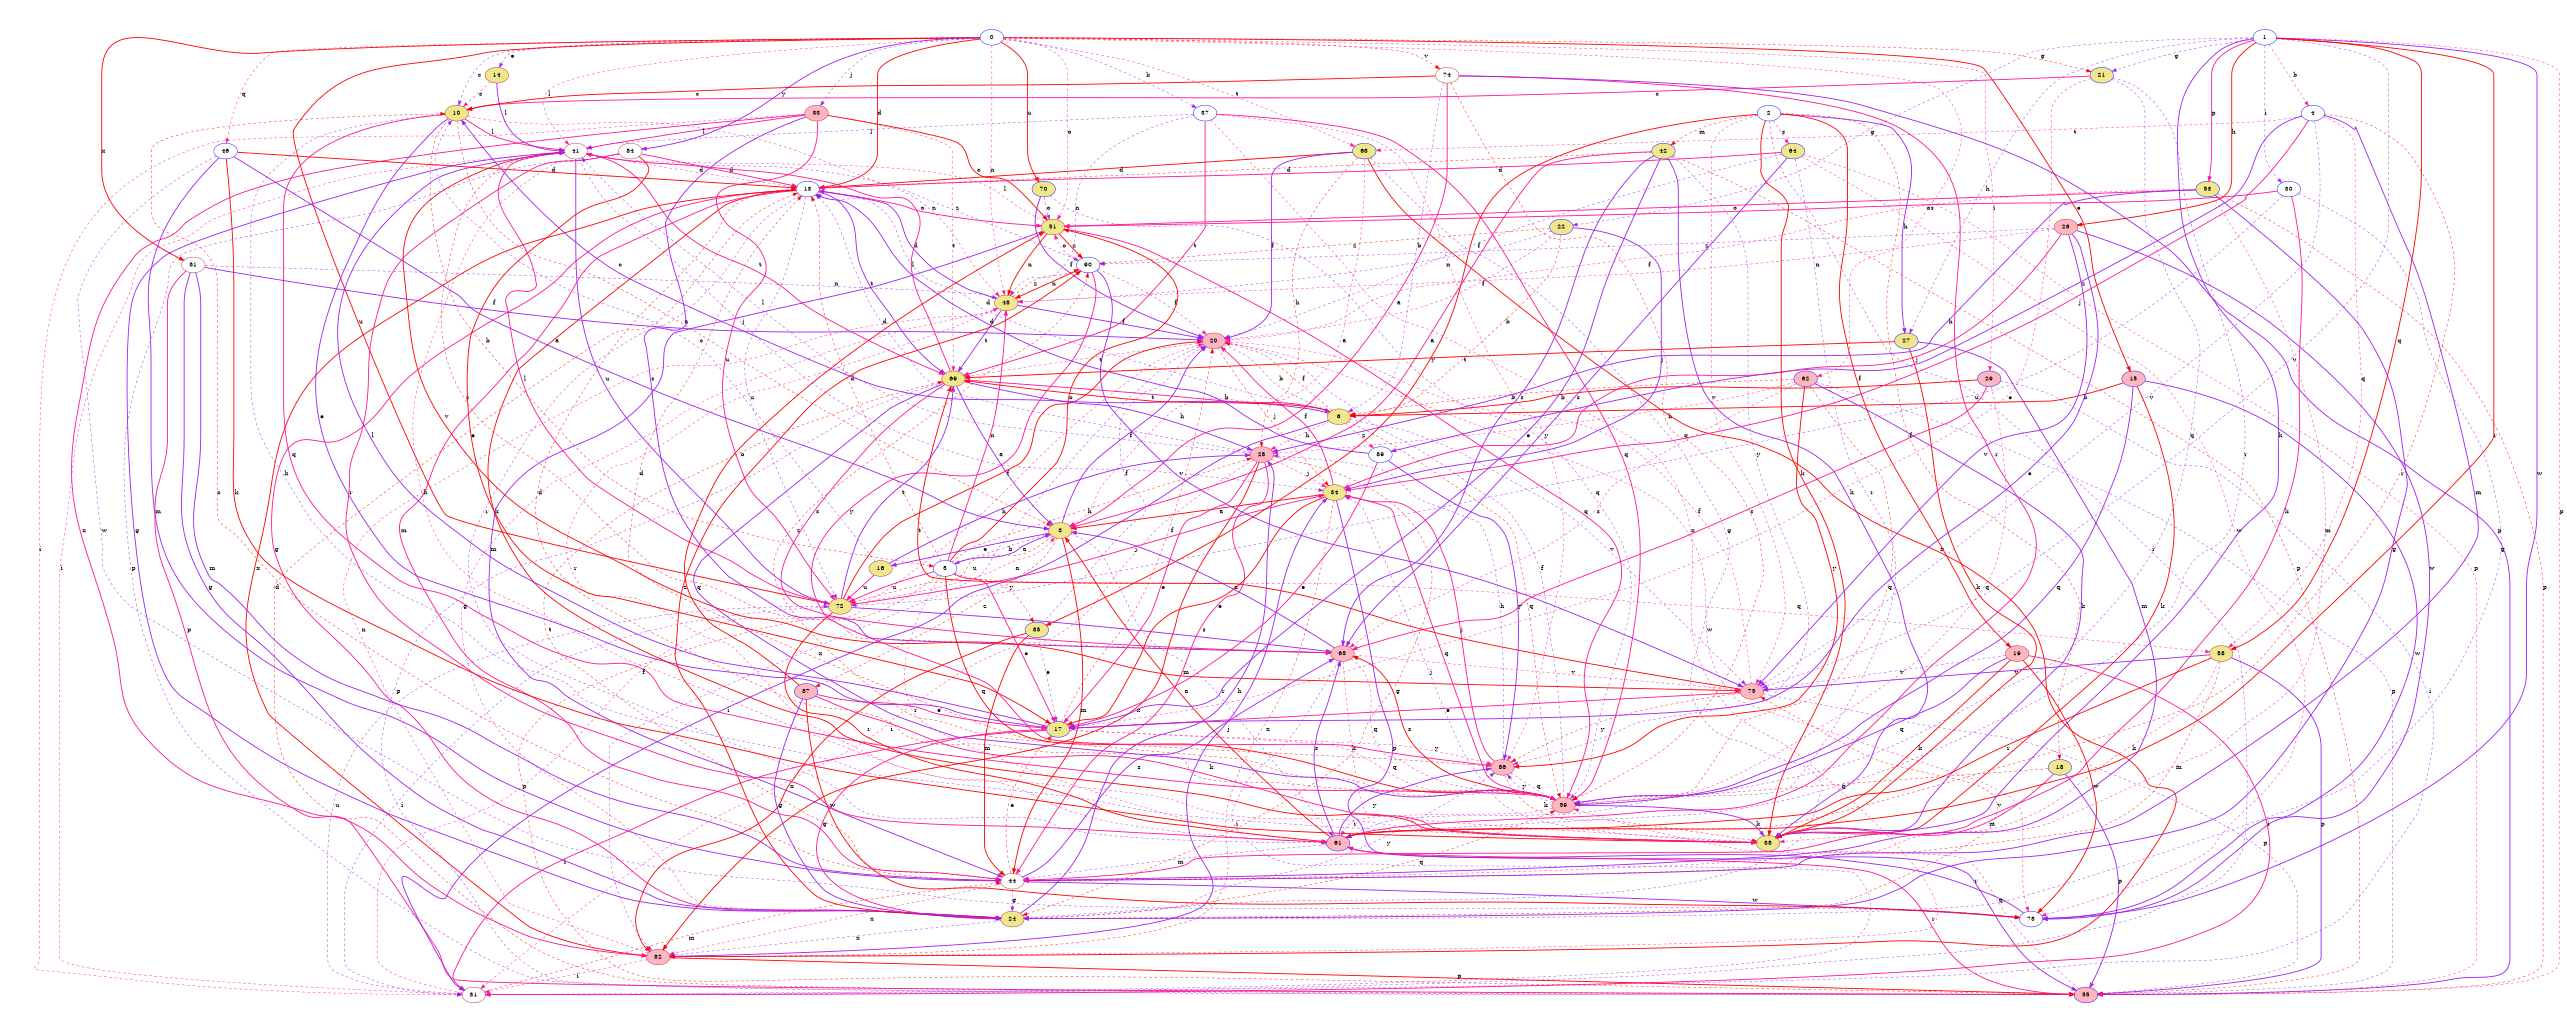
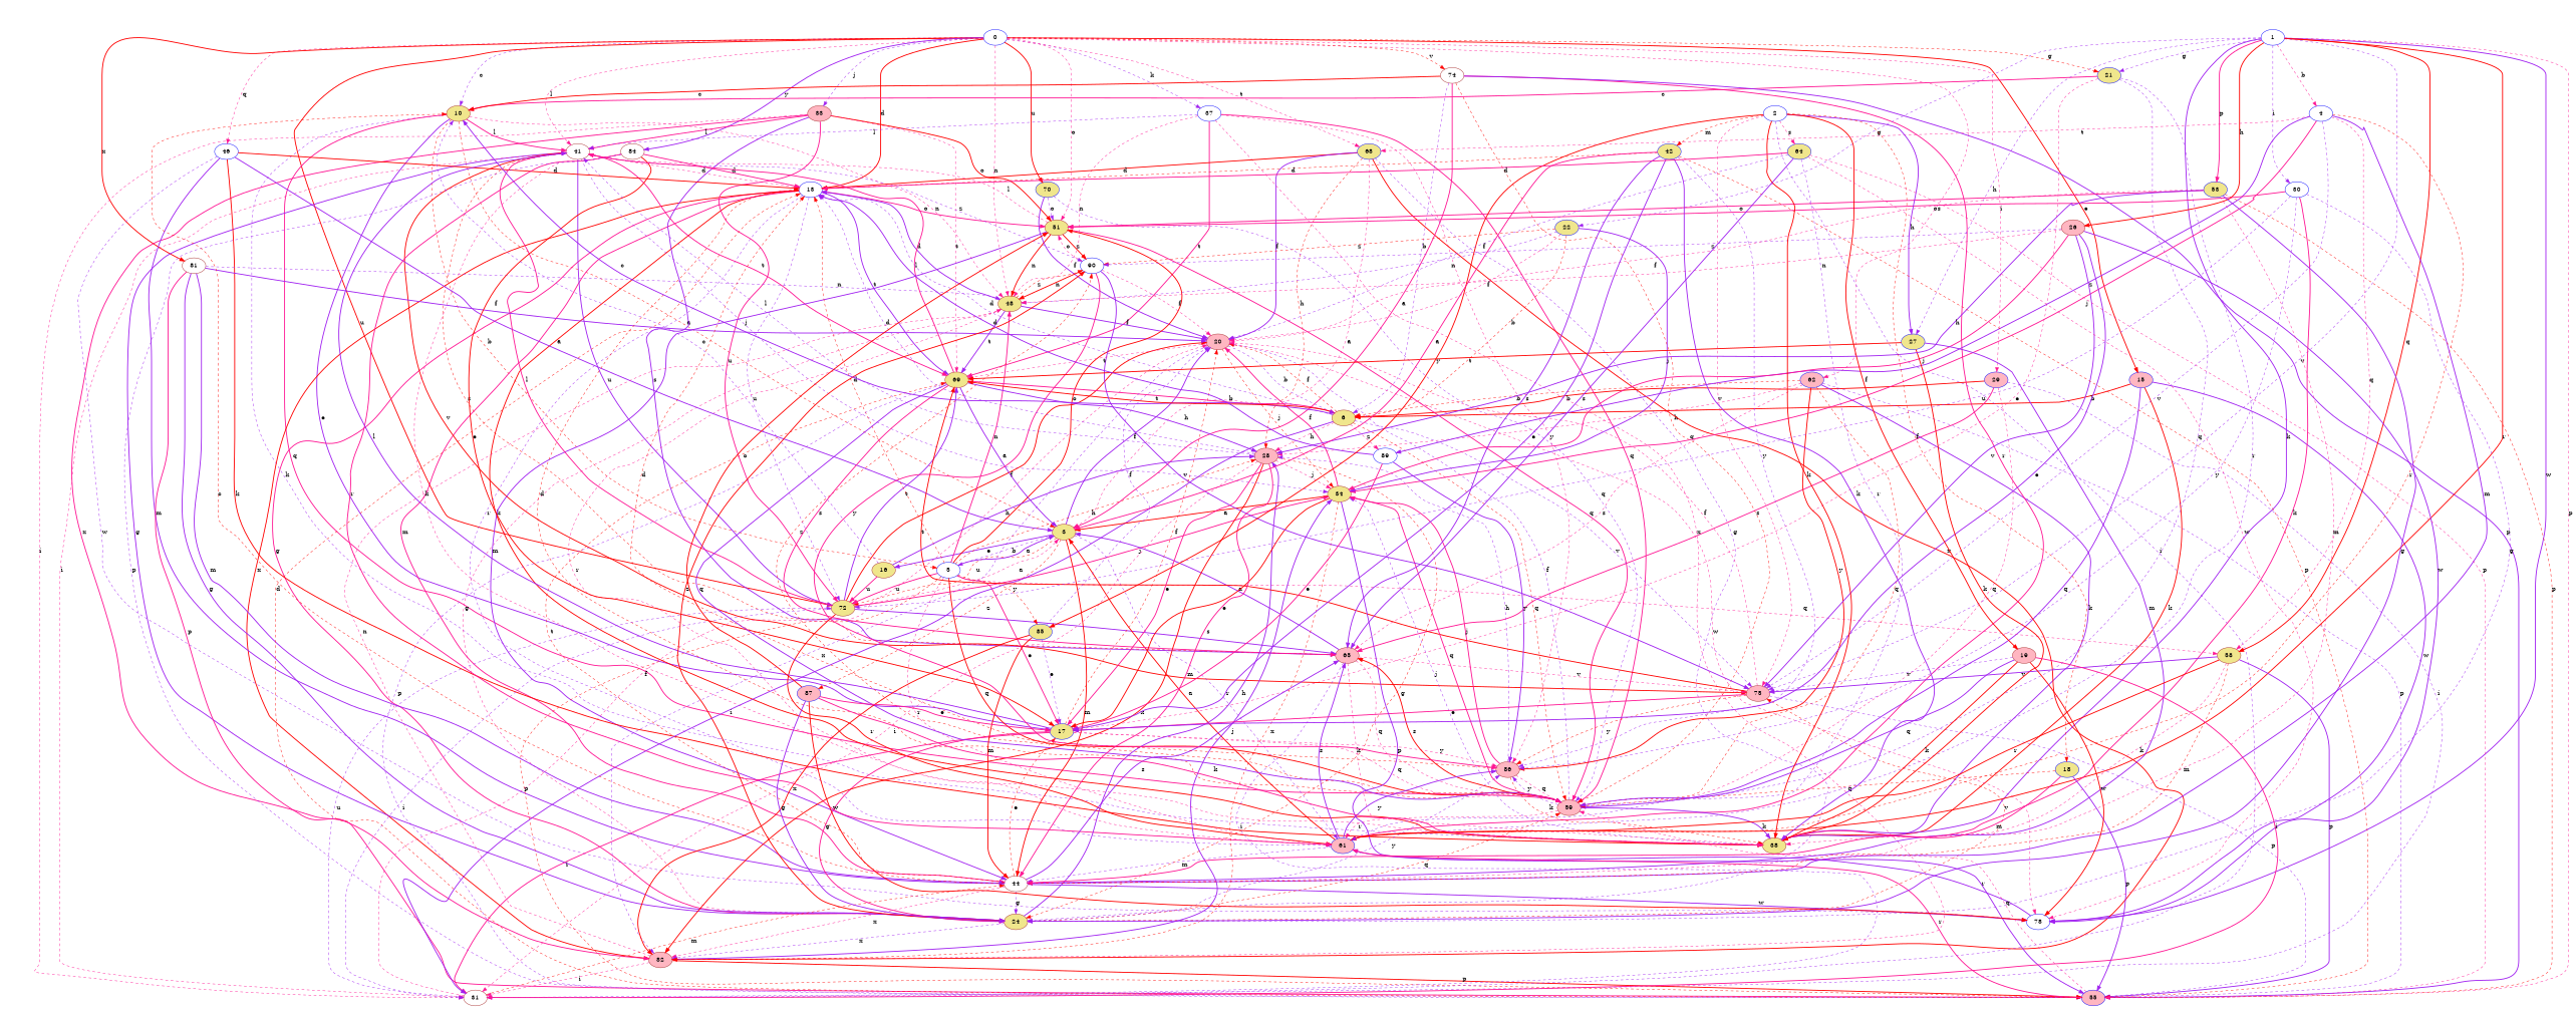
  strict digraph {
    node [color=blue fillcolor=khaki style=filled]
    edge [color=purple style=bold]
    0 [fillcolor=white]
    10 [color=brown]
    13 [fillcolor=white]
-   14 [color=brown]
    15 [fillcolor=lightpink]
    21
    29 [fillcolor=lightpink]
    33 [color=brown fillcolor=lightpink]
    37 [fillcolor=white]
    41 [color=brown fillcolor=white]
    48 [color=brown]
    51 [color=brown]
    n13 [fillcolor=white label=46]
    62 [fillcolor=lightpink]
    68
    70
    72 [color=brown]
    74 [color=brown fillcolor=white]
    81 [color=brown fillcolor=white]
    84 [color=brown fillcolor=white]
    38 [color=brown]
    3 [color=brown]
    5 [fillcolor=white]
    17
    59 [color=brown fillcolor=lightpink]
    61 [fillcolor=lightpink]
    44 [color=brown fillcolor=white]
    69 [color=brown]
    24 [color=brown]
    82 [color=brown fillcolor=lightpink]
    78 [fillcolor=white]
    6 [color=brown]
    31 [color=brown fillcolor=white]
    65 [color=brown fillcolor=lightpink]
    86 [color=brown fillcolor=lightpink]
    75 [color=brown fillcolor=lightpink]
    34 [color=brown]
    90 [fillcolor=white]
    20 [color=brown fillcolor=lightpink]
    55 [fillcolor=lightpink]
    28 [color=brown fillcolor=lightpink]
    1 [fillcolor=white]
    4 [fillcolor=white]
    22
    26 [color=brown fillcolor=lightpink]
    27
    30 [fillcolor=white]
    53
    58 [color=brown]
    89 [fillcolor=white]
    2 [fillcolor=white]
    18
    19 [color=brown fillcolor=lightpink]
    42
    64
    85
    16 [color=brown]
    87 [fillcolor=lightpink]
    0 -> 10 [label=c style=dashed]
    0 -> 13 [color=red label=d]
-   0 -> 14 [label=e style=dashed]
    0 -> 15 [color=red label=e]
    0 -> 21 [color=red label=g style=dashed]
    0 -> 29 [color=deeppink label=i style=dashed]
    0 -> 33 [label=j style=dashed]
    0 -> 37 [label=k style=dashed]
    0 -> 41 [color=deeppink label=l style=dashed]
    0 -> 48 [color=deeppink label=n style=dashed]
    0 -> 51 [color=deeppink label=o style=dashed]
    0 -> n13 [color=deeppink label=q style=dashed]
    0 -> 62 [color=deeppink label=s style=dashed]
    0 -> 68 [color=deeppink label=t style=dashed]
    0 -> 70 [color=red label=u]
    0 -> 72 [color=red label=u]
    0 -> 74 [color=red label=v style=dashed]
    0 -> 81 [color=red label=x]
    0 -> 84 [label=y]
    10 -> 41 [color=deeppink label=l]
    10 -> 48 [color=deeppink label=n style=dashed]
    10 -> 38 [label=k style=dashed]
    10 -> 3 [color=red label=a style=dashed]
    10 -> 5 [color=red label=b style=dashed]
    10 -> 17 [label=e]
    10 -> 59 [color=deeppink label=q]
    13 -> 51 [color=deeppink label=o]
    13 -> 72 [label=u style=dashed]
    13 -> 38 [color=red label=k]
    13 -> 61 [label=r style=dashed]
    13 -> 44 [color=deeppink label=m]
    13 -> 69 [label=t]
    13 -> 24 [color=deeppink label=g]
    13 -> 82 [color=red label=x]
-   14 -> 10 [color=deeppink label=c style=dashed]
-   14 -> 41 [label=l]
    15 -> 38 [color=red label=k]
    15 -> 59 [label=q]
    15 -> 78 [label=w]
    15 -> 6 [color=red label=b]
    21 -> 10 [color=deeppink label=c]
    21 -> 17 [color=deeppink label=e style=dashed]
    21 -> 59 [label=q style=dashed]
    21 -> 61 [label=r style=dashed]
    29 -> 59 [color=deeppink label=q style=dashed]
    29 -> 6 [color=red label=b]
    29 -> 31 [label=i style=dashed]
    29 -> 65 [color=deeppink label=s]
    33 -> 41 [color=deeppink label=l]
    33 -> 51 [color=red label=o]
    33 -> 72 [color=deeppink label=u]
    33 -> 69 [color=deeppink label=t style=dashed]
    33 -> 82 [color=deeppink label=x]
    33 -> 31 [color=deeppink label=i style=dashed]
    33 -> 65 [label=s]
    37 -> 41 [label=l style=dashed]
-   37 -> 48 [label=n style=dashed]
+   37 -> 48 [color=deeppink label=n style=dashed]
    37 -> 59 [color=deeppink label=q]
    37 -> 69 [color=deeppink label=t]
    37 -> 82 [color=deeppink label=x style=dashed]
    37 -> 86 [color=deeppink label=y style=dashed]
    41 -> 13 [color=deeppink label=d style=dashed]
    41 -> 72 [label=u]
    41 -> 69 [color=deeppink label=t]
    41 -> 24 [label=g]
    41 -> 31 [color=deeppink label=i style=dashed]
    41 -> 65 [color=red label=s style=dashed]
    41 -> 75 [color=red label=v]
    41 -> 34 [label=j style=dashed]
    41 -> 90 [label=z style=dashed]
    48 -> 13 [label=d]
    48 -> 61 [color=deeppink label=r style=dashed]
    48 -> 69 [label=t]
    48 -> 24 [color=deeppink label=g style=dashed]
    48 -> 90 [color=red label=z style=dashed]
    48 -> 20 [label=f]
    51 -> 41 [color=deeppink label=l style=dashed]
    51 -> 48 [color=red label=n]
    51 -> 59 [color=deeppink label=q]
    51 -> 44 [label=m]
    51 -> 90 [color=red label=z]
    n13 -> 13 [color=red label=d]
    n13 -> 38 [color=red label=k]
    n13 -> 3 [label=a]
    n13 -> 44 [label=m]
    n13 -> 78 [label=w style=dashed]
    62 -> 38 [label=k]
    62 -> 59 [color=red label=q style=dashed]
    62 -> 6 [color=red label=b style=dashed]
    62 -> 65 [color=deeppink label=s style=dashed]
    62 -> 86 [color=red label=y]
    62 -> 55 [label=p style=dashed]
    62 -> 28 [color=deeppink label=h style=dashed]
    68 -> 13 [color=red label=d]
    68 -> 3 [color=deeppink label=a style=dashed]
    68 -> 24 [label=g style=dashed]
    68 -> 82 [color=red label=x]
    68 -> 20 [label=f]
    68 -> 28 [color=red label=h style=dashed]
    70 -> 51 [label=o style=dashed]
    70 -> 59 [label=q style=dashed]
    70 -> 20 [label=f]
    72 -> 41 [color=deeppink label=l]
    72 -> 3 [color=deeppink label=a style=dashed]
    72 -> 61 [color=red label=r]
    72 -> 69 [label=t]
    72 -> 31 [label=i style=dashed]
    72 -> 65 [label=s]
    72 -> 34 [color=deeppink label=j]
    72 -> 20 [color=red label=f]
    74 -> 10 [color=red label=c]
    74 -> 3 [color=deeppink label=a]
    74 -> 59 [color=red label=q style=dashed]
    74 -> 61 [color=deeppink label=r]
    74 -> 6 [label=b style=dashed]
    74 -> 55 [label=p]
    81 -> 48 [label=n style=dashed]
    81 -> 44 [label=m]
    81 -> 24 [label=g]
    81 -> 20 [label=f]
    81 -> 55 [color=deeppink label=p]
    84 -> 13 [color=deeppink label=d]
    84 -> 38 [color=deeppink label=k style=dashed]
    84 -> 17 [color=red label=e]
    84 -> 61 [color=deeppink label=r]
    84 -> 55 [label=p style=dashed]
    38 -> 34 [label=j style=dashed]
    3 -> 72 [color=red label=u style=dashed]
    3 -> 5 [label=b style=dashed]
    3 -> 61 [label=r style=dashed]
    3 -> 44 [color=red label=m]
    3 -> 20 [label=f]
    3 -> 16 [label=e]
    3 -> 87 [color=red label=z style=dashed]
    5 -> 13 [color=red label=d style=dashed]
    5 -> 48 [color=deeppink label=n]
    5 -> 51 [color=red label=o]
    5 -> 72 [color=deeppink label=u]
    5 -> 3 [label=a]
    5 -> 17 [color=deeppink label=e]
    5 -> 59 [color=red label=q]
    5 -> 61 [color=deeppink label=r style=dashed]
    5 -> 55 [color=red label=p style=dashed]
    5 -> 28 [color=red label=h style=dashed]
    5 -> 58 [color=deeppink label=q style=dashed]
    5 -> 85 [color=red label=y style=dashed]
    17 -> 41 [label=l]
    17 -> 59 [color=deeppink label=q style=dashed]
    17 -> 24 [color=deeppink label=g]
    17 -> 31 [color=deeppink label=i]
    17 -> 86 [color=deeppink label=y style=dashed]
    17 -> 20 [color=red label=f style=dashed]
    59 -> 13 [color=red label=d style=dashed]
    59 -> 38 [label=k]
    59 -> 61 [color=deeppink label=r style=dashed]
    59 -> 65 [color=red label=s]
    59 -> 86 [label=y style=dashed]
    59 -> 90 [color=red label=z style=dashed]
    59 -> 20 [label=f style=dashed]
    61 -> 3 [color=red label=a]
    61 -> 44 [label=m style=dashed]
    61 -> 65 [label=s]
    61 -> 86 [label=y]
    44 -> 10 [color=red label=c style=dashed]
    44 -> 17 [color=red label=e style=dashed]
    44 -> 69 [color=red label=t style=dashed]
    44 -> 24 [label=g style=dashed]
    44 -> 82 [color=deeppink label=x style=dashed]
    44 -> 78 [label=w]
    44 -> 65 [label=s]
    69 -> 41 [color=deeppink label=l]
    69 -> 3 [label=a]
    69 -> 59 [label=q]
    69 -> 6 [color=deeppink label=b]
    69 -> 65 [color=deeppink label=s]
    69 -> 55 [label=p style=dashed]
    69 -> 28 [label=h]
    24 -> 59 [color=red label=q style=dashed]
    24 -> 82 [label=x style=dashed]
    24 -> 86 [label=y style=dashed]
    24 -> 75 [color=red label=v style=dashed]
    24 -> 90 [color=red label=z]
    24 -> 28 [label=h]
    82 -> 48 [color=deeppink label=n style=dashed]
    82 -> 31 [color=deeppink label=i style=dashed]
    82 -> 34 [label=j]
    82 -> 55 [color=red label=p]
    78 -> 61 [label=r]
    6 -> 10 [label=c]
    6 -> 13 [label=d style=dashed]
    6 -> 59 [color=red label=q style=dashed]
    6 -> 69 [color=red label=t]
    6 -> 31 [label=i]
    6 -> 75 [label=v style=dashed]
    6 -> 20 [color=red label=f style=dashed]
    6 -> 28 [color=deeppink label=h style=dashed]
    6 -> 89 [color=deeppink label=z style=dashed]
    31 -> 72 [label=u style=dashed]
    31 -> 44 [color=red label=m style=dashed]
    31 -> 20 [color=deeppink label=f style=dashed]
    65 -> 38 [color=deeppink label=k style=dashed]
    65 -> 3 [label=a]
    65 -> 59 [color=deeppink label=q style=dashed]
    65 -> 31 [label=i style=dashed]
    65 -> 75 [color=deeppink label=v style=dashed]
    86 -> 13 [color=red label=d style=dashed]
    86 -> 38 [color=red label=k style=dashed]
    86 -> 59 [color=deeppink label=q style=dashed]
    86 -> 34 [color=deeppink label=j]
    86 -> 28 [label=h style=dashed]
    75 -> 17 [color=deeppink label=e]
    75 -> 69 [color=red label=t]
    75 -> 86 [color=red label=y style=dashed]
    75 -> 20 [color=deeppink label=f style=dashed]
    75 -> 55 [label=p style=dashed]
    34 -> 3 [color=red label=a]
    34 -> 17 [color=red label=e]
    34 -> 59 [color=deeppink label=q]
    34 -> 82 [color=red label=x style=dashed]
    34 -> 20 [color=deeppink label=f]
    34 -> 55 [label=p]
    90 -> 48 [color=red label=n]
    90 -> 51 [color=deeppink label=o style=dashed]
    90 -> 86 [color=deeppink label=y]
    90 -> 75 [label=v]
    90 -> 20 [color=deeppink label=f style=dashed]
    20 -> 69 [color=deeppink label=t style=dashed]
    20 -> 82 [label=x style=dashed]
    20 -> 78 [color=deeppink label=w style=dashed]
    20 -> 6 [label=b style=dashed]
    20 -> 34 [color=red label=j style=dashed]
    55 -> 13 [color=red label=d style=dashed]
    55 -> 59 [color=deeppink label=q style=dashed]
    55 -> 61 [color=deeppink label=r]
    28 -> 13 [label=d style=dashed]
    28 -> 41 [label=l style=dashed]
    28 -> 17 [color=deeppink label=e]
    28 -> 44 [color=deeppink label=m]
    28 -> 24 [color=red label=g style=dashed]
    28 -> 82 [color=red label=x]
    28 -> 31 [color=deeppink label=i style=dashed]
    28 -> 34 [color=deeppink label=j style=dashed]
    1 -> 21 [label=g style=dashed]
    1 -> 38 [label=k]
    1 -> 61 [color=red label=r]
    1 -> 78 [label=w]
    1 -> 75 [label=v style=dashed]
    1 -> 55 [color=deeppink label=p style=dashed]
    1 -> 4 [color=deeppink label=b style=dashed]
    1 -> 22 [label=g style=dashed]
    1 -> 26 [color=red label=h]
    1 -> 27 [label=h style=dashed]
    1 -> 30 [label=i style=dashed]
    1 -> 53 [color=deeppink label=p]
    1 -> 58 [color=red label=q]
    4 -> 68 [color=deeppink label=t style=dashed]
    4 -> 61 [color=red label=r style=dashed]
    4 -> 44 [label=m]
    4 -> 75 [label=v style=dashed]
    4 -> 34 [color=deeppink label=j]
    4 -> 58 [color=deeppink label=q style=dashed]
    4 -> 89 [label=z]
    22 -> 48 [label=n style=dashed]
    22 -> 6 [color=red label=b style=dashed]
    22 -> 34 [label=j]
    22 -> 90 [color=red label=z style=dashed]
    22 -> 20 [color=deeppink label=f style=dashed]
    26 -> 48 [color=deeppink label=n style=dashed]
    26 -> 17 [label=e]
    26 -> 78 [label=w]
    26 -> 75 [label=v]
    26 -> 34 [color=deeppink label=j]
    26 -> 90 [label=z style=dashed]
    27 -> 38 [color=red label=k]
    27 -> 44 [label=m]
    27 -> 69 [color=red label=t]
    30 -> 51 [color=deeppink label=o]
    30 -> 72 [label=u style=dashed]
    30 -> 38 [color=deeppink label=k]
    30 -> 24 [label=g style=dashed]
+   30 -> 86 [label=y style=dashed]
    53 -> 51 [color=deeppink label=o]
    53 -> 44 [color=deeppink label=m style=dashed]
    53 -> 24 [label=g]
    53 -> 20 [color=deeppink label=f style=dashed]
    53 -> 55 [color=red label=p style=dashed]
    53 -> 28 [label=h]
    58 -> 38 [color=deeppink label=k style=dashed]
    58 -> 61 [color=red label=r]
    58 -> 44 [color=red label=m style=dashed]
    58 -> 75 [label=v]
    58 -> 55 [label=p]
    89 -> 13 [label=d]
    89 -> 17 [color=deeppink label=e]
    89 -> 86 [label=y]
    2 -> 38 [color=red label=k]
    2 -> 31 [label=i style=dashed]
    2 -> 75 [color=deeppink label=v style=dashed]
    2 -> 27 [label=h]
    2 -> 18 [color=red label=f style=dashed]
    2 -> 19 [color=red label=f]
    2 -> 42 [color=red label=m style=dashed]
    2 -> 64 [color=deeppink label=s style=dashed]
    2 -> 85 [color=red label=y]
    18 -> 59 [color=red label=q style=dashed]
    18 -> 44 [color=deeppink label=m]
    18 -> 55 [label=p]
    19 -> 38 [color=red label=k]
    19 -> 59 [label=q]
    19 -> 78 [color=red label=w]
    19 -> 31 [color=deeppink label=i]
    19 -> 75 [label=v style=dashed]
    42 -> 13 [color=red label=d style=dashed]
    42 -> 38 [label=k]
    42 -> 3 [color=deeppink label=a]
    42 -> 17 [label=e]
    42 -> 65 [label=s]
    42 -> 86 [label=y style=dashed]
    42 -> 55 [color=red label=p style=dashed]
    64 -> 13 [color=deeppink label=d]
    64 -> 61 [label=r style=dashed]
    64 -> 78 [color=deeppink label=w style=dashed]
    64 -> 65 [label=s]
    64 -> 20 [label=f style=dashed]
    64 -> 55 [color=deeppink label=p style=dashed]
    85 -> 17 [label=e style=dashed]
    85 -> 44 [color=red label=m]
    85 -> 82 [color=red label=x]
    85 -> 20 [label=f style=dashed]
    16 -> 10 [label=c style=dashed]
    16 -> 72 [color=deeppink label=u]
    16 -> 28 [label=h]
    87 -> 51 [color=red label=o]
    87 -> 38 [color=deeppink label=k]
    87 -> 17 [color=deeppink label=e]
    87 -> 24 [label=g]
    87 -> 78 [color=red label=w]
  }
